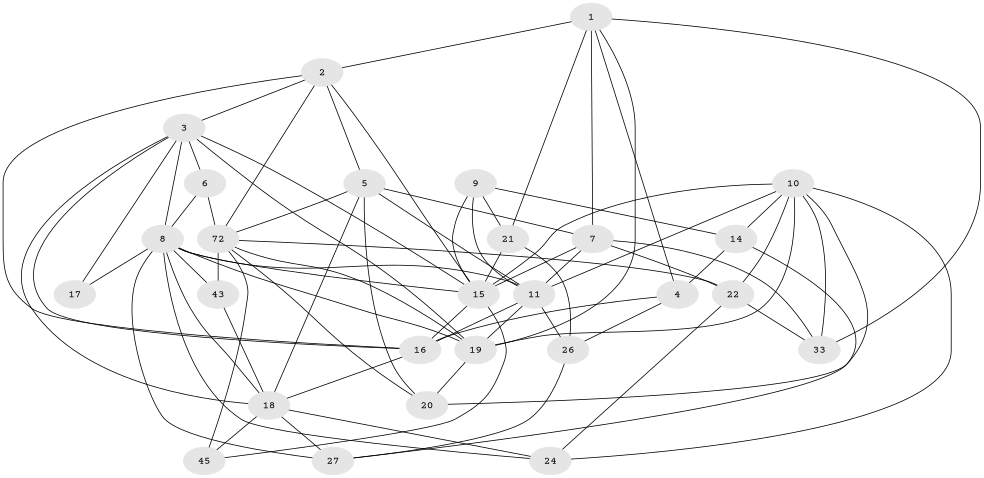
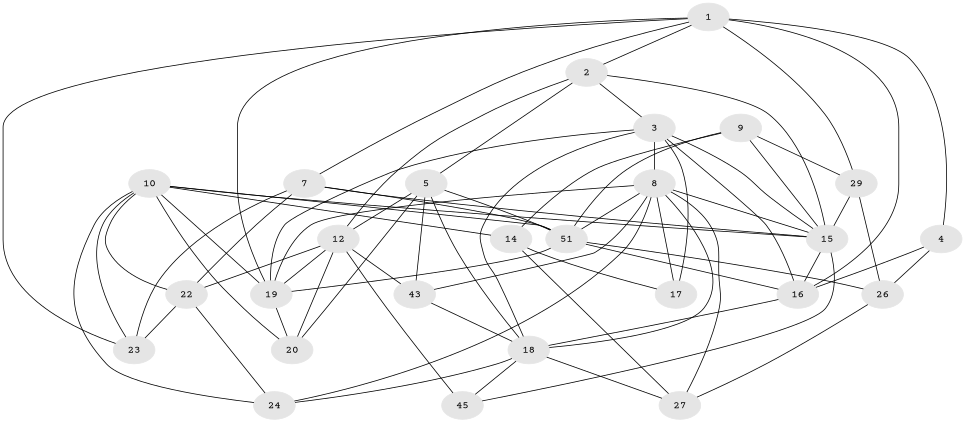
  graph {
    fontname="Courier Prime"
    node [color=gray90 fontname="Courier Prime" style=filled]
    edge [fontname="Courier Prime" weight=1.0]
    1
    2
    4
    7
    16
    19
-   21
-   23 [label=33]
+   21 [label=29]
+   23
    3
    5
-   12 [label=72]
+   12
    15
    26
-   11
+   11 [label=51]
    22
    18
    20
-   6
    8
    17
    n21 [label=43]
    n22 [label=45]
    24
    27
    9
    14
    10
    1 -- 2
    1 -- 4
    1 -- 7
-   2 -- 16 [weight=2.0]
+   1 -- 16 [weight=2.0]
    1 -- 19 [weight=2.0]
    1 -- 21 [weight=2.0]
    1 -- 23
    2 -- 3 [weight=2.0]
    2 -- 5 [weight=2.0]
    2 -- 12 [weight=2.0]
    2 -- 15
    4 -- 16
    4 -- 26
    7 -- 23
    7 -- 15
    7 -- 11 [weight=3.0]
    7 -- 22
    16 -- 18
    19 -- 20
    21 -- 15
    21 -- 26
    3 -- 16
    3 -- 19
    3 -- 15 [weight=2.0]
    3 -- 18
-   3 -- 6
    3 -- 8 [weight=2.0]
    3 -- 17 [weight=2.0]
-   5 -- 7
+   5 -- n21
    5 -- 12
    5 -- 11 [weight=2.0]
    5 -- 18
    5 -- 20
    12 -- 19 [weight=2.0]
    12 -- 22
    12 -- 20
    12 -- n21 [weight=2.0]
    12 -- n22 [weight=2.0]
    15 -- 16
    15 -- n22
    26 -- 27
    11 -- 16
    11 -- 19 [weight=2.0]
    11 -- 26
    22 -- 23
    22 -- 24
    18 -- n22
    18 -- 24
    18 -- 27
-   6 -- 12
-   6 -- 8 [weight=2.0]
    8 -- 19
    8 -- 15
    8 -- 11
    8 -- 18
    8 -- 17
    8 -- n21
    8 -- 24
    8 -- 27
    n21 -- 18
    9 -- 21
    9 -- 15
    9 -- 11
    9 -- 14
-   14 -- 4
+   14 -- 17
    14 -- 27
    10 -- 19
    10 -- 23
    10 -- 15
    10 -- 11
    10 -- 22
    10 -- 20
    10 -- 24
    10 -- 14
  }
